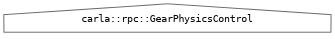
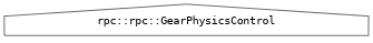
  digraph {
    rankdir=LR
    fontname="DejaVu Sans Mono"
-   n1 [color=grey40 fillcolor=white fontname="DejaVu Sans Mono" fontsize=10 height=0.2 label="carla::rpc::GearPhysicsControl" shape=house style=filled width=0.4]
+   n1 [color=grey40 fillcolor=white fontname="DejaVu Sans Mono" fontsize=10 height=0.2 label="rpc::rpc::GearPhysicsControl" shape=house style=filled width=0.4]
  }
